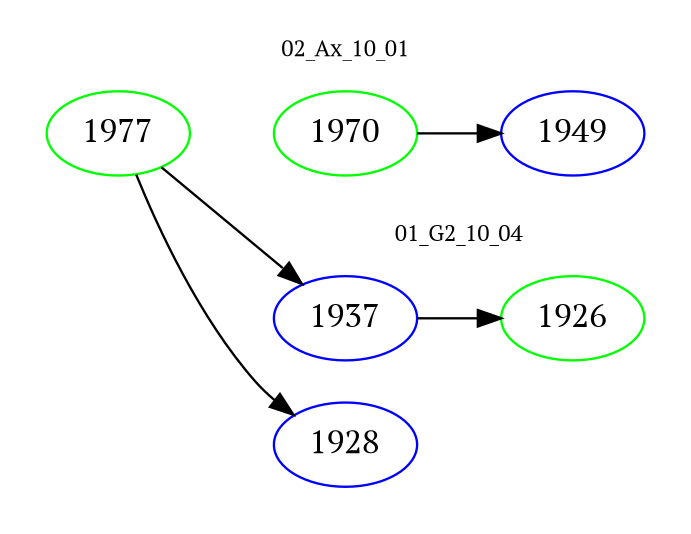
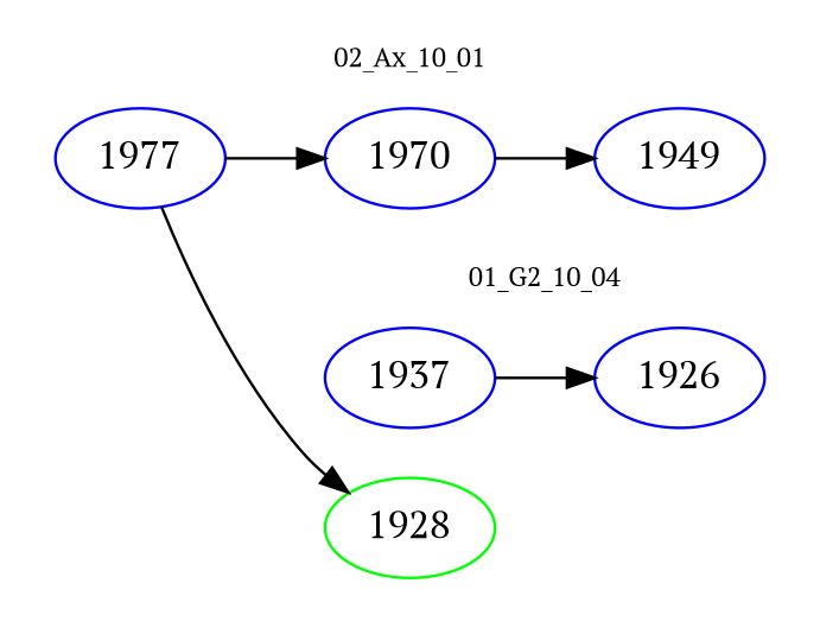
  digraph {
    fontname="PT Serif"
    rankdir=LR
    node [color=blue fontname="PT Serif"]
    edge [color=black fontname="PT Serif"]
-   n1 [color=green label=1977]
-   n2 [color=green label=1970]
+   n1 [label=1977]
+   n2 [label=1970]
    n3 [label=1949]
    n4 [label=1937]
-   n5 [color=green label=1926]
-   n6 [label=1928]
+   n5 [label=1926]
+   n6 [color=green label=1928]
    subgraph cluster_1 {
      color=white
      fontsize=10
      label="02_Ax_10_01"
      n1
      n2
      n3
    }
    subgraph cluster_2 {
      color=white
      fontsize=10
      label="01_G2_10_04"
      n4
      n5
      n6
    }
-   n1 -> n4
+   n1 -> n2
    n1 -> n6
    n2 -> n3
    n4 -> n5
  }
